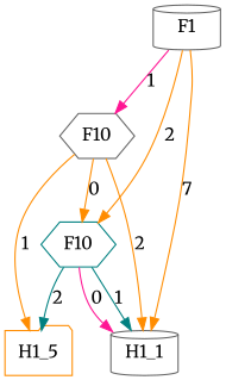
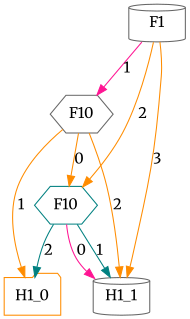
  digraph {
    fontname=Merriweather
    node [color=gray40 fontname=Merriweather shape=cylinder]
    edge [color=darkorange fontname=Merriweather]
-   n1 [color=darkorange label=H1_5 shape=folder]
+   n1 [color=darkorange label=H1_0 shape=folder]
    n2 [label=H1_1]
    n3 [color=teal label=F10 shape=hexagon]
    n4 [label=F10 shape=hexagon]
    n5 [label=F1]
    n3 -> n1 [color=teal label=2]
    n3 -> n2 [color=teal label=1]
    n3 -> n2 [color=deeppink label=0]
    n4 -> n1 [label=1]
    n4 -> n2 [label=2]
    n4 -> n3 [label=0]
-   n5 -> n2 [label=7]
+   n5 -> n2 [label=3]
    n5 -> n3 [label=2]
    n5 -> n4 [color=deeppink label=1]
  }
